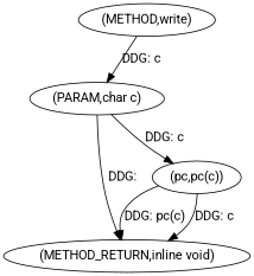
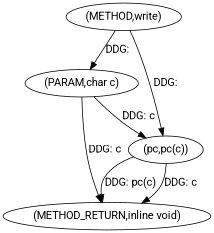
  digraph {
    fontname=Roboto
    node [fontname=Roboto]
    edge [fontname=Roboto]
    n1 [label="(METHOD,write)"]
    n2 [label="(PARAM,char c)"]
    n3 [label="(pc,pc(c))"]
    n4 [label="(METHOD_RETURN,inline void)"]
-   n1 -> n2 [label="DDG: c"]
+   n1 -> n2 [label="DDG: "]
+   n1 -> n3 [label="DDG: "]
    n2 -> n3 [label="DDG: c"]
-   n2 -> n4 [label="DDG: "]
+   n2 -> n4 [label="DDG: c"]
    n3 -> n4 [label="DDG: c"]
    n3 -> n4 [label="DDG: pc(c)"]
  }
